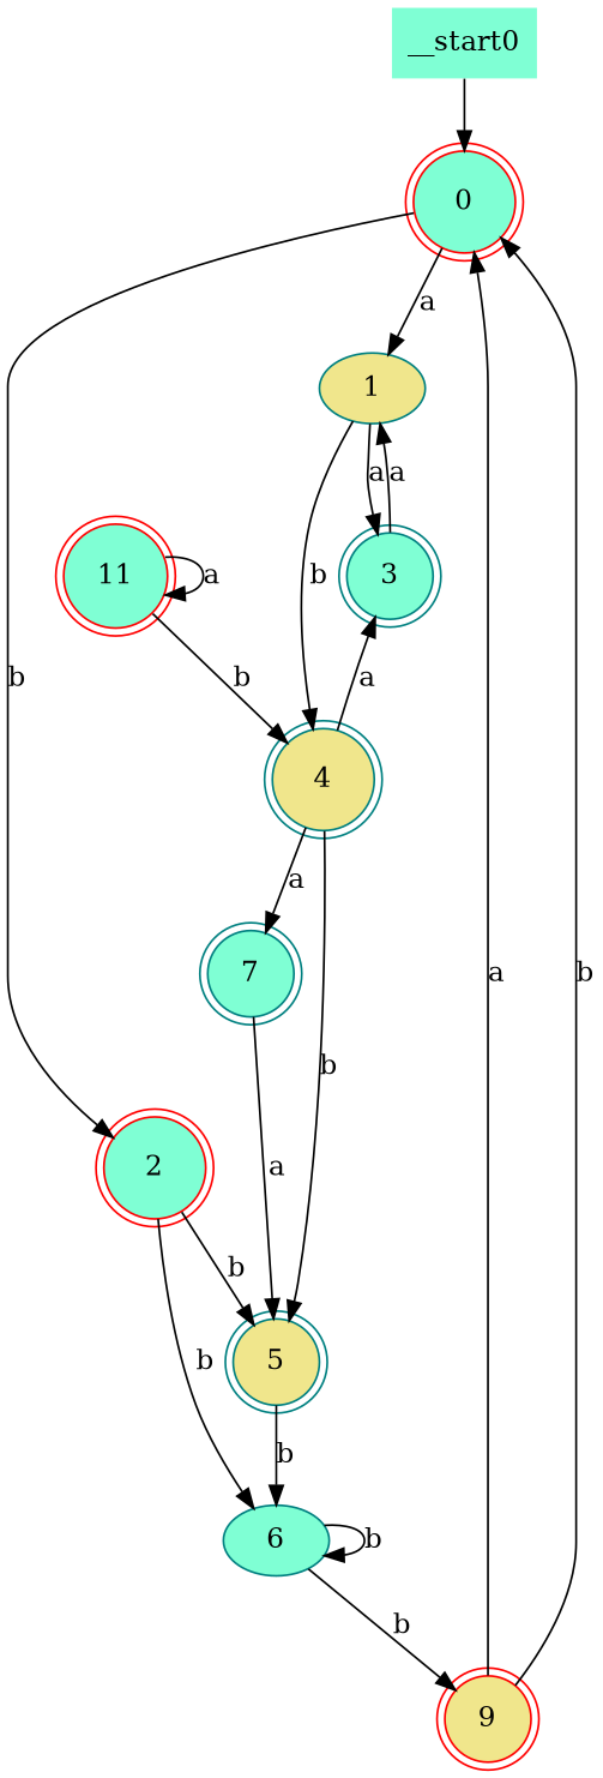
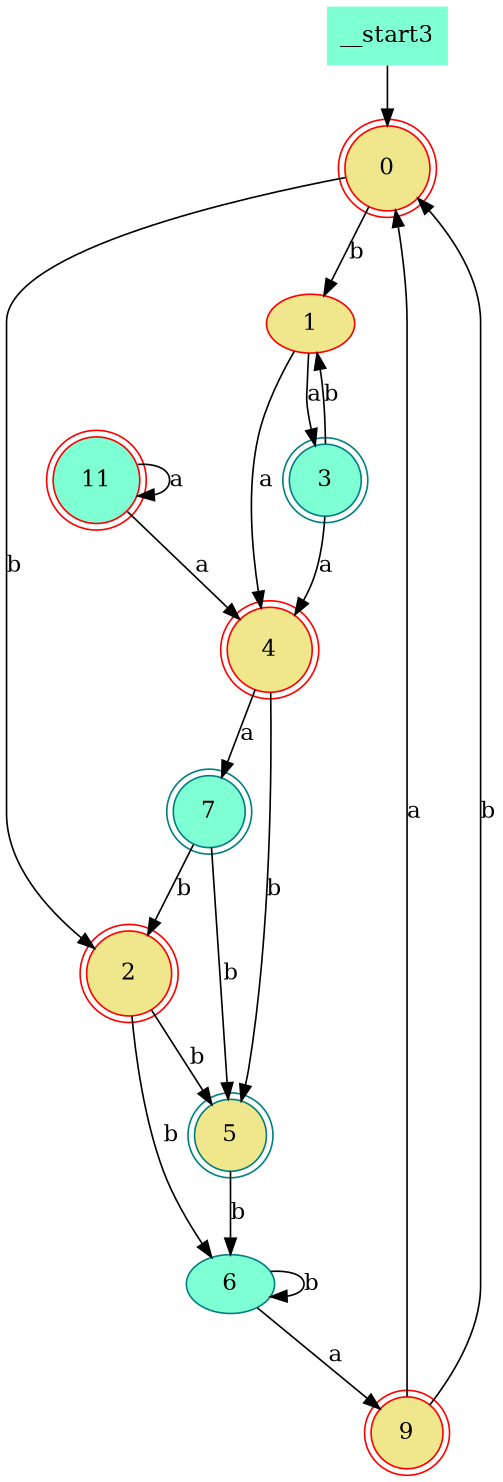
  digraph {
    node [color=red fillcolor=aquamarine shape=doublecircle style=filled]
-   __start0 [shape=none]
-   0
-   1 [color=teal fillcolor=khaki shape=""]
-   2
+   __start0 [shape=none label=__start3]
+   0 [fillcolor=khaki]
+   1 [fillcolor=khaki shape=""]
+   2 [fillcolor=khaki]
    3 [color=teal]
-   4 [color=teal fillcolor=khaki]
+   4 [fillcolor=khaki]
    5 [color=teal fillcolor=khaki]
    6 [color=teal shape=""]
    7 [color=teal]
    9 [fillcolor=khaki]
    n11 [label=11]
    __start0 -> 0
-   0 -> 1 [label=a]
+   0 -> 1 [label=b]
    0 -> 2 [label=b]
    1 -> 3 [label=a]
-   1 -> 4 [label=b]
+   1 -> 4 [label=a]
    2 -> 5 [label=b]
    2 -> 6 [label=b]
-   3 -> 1 [label=a]
-   4 -> 3 [label=a]
+   3 -> 1 [label=b]
+   3 -> 4 [label=a]
    4 -> 5 [label=b]
    4 -> 7 [label=a]
    5 -> 6 [label=b]
    6 -> 6 [label=b]
-   6 -> 9 [label=b]
-   7 -> 5 [label=a]
+   6 -> 9 [label=a]
+   7 -> 2 [label=b]
+   7 -> 5 [label=b]
    9 -> 0 [label=a]
    9 -> 0 [label=b]
-   n11 -> 4 [label=b]
+   n11 -> 4 [label=a]
    n11 -> n11 [label=a]
  }
